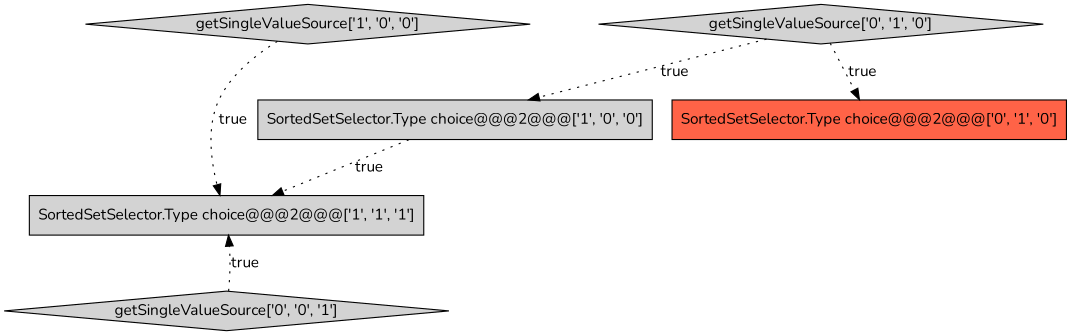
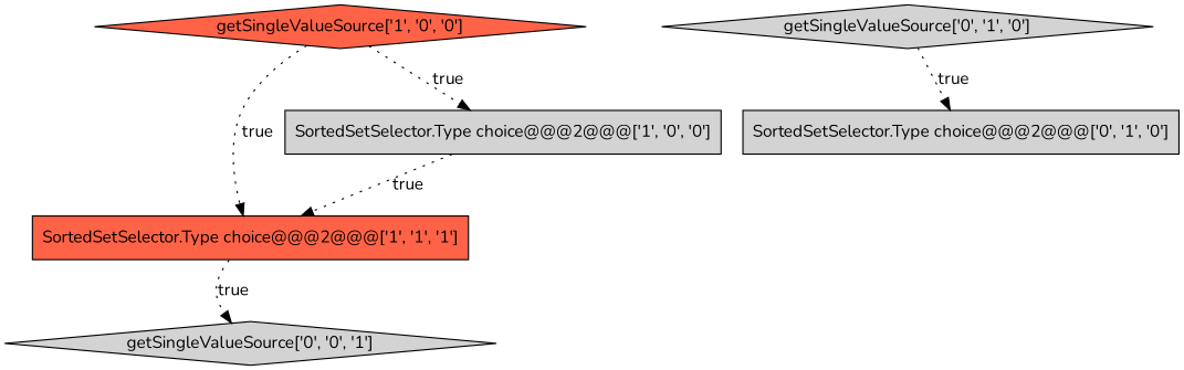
  digraph {
    fontname=Nunito
    node [fillcolor=lightgray fontname=Nunito shape=diamond style=filled]
    edge [fontname=Nunito style=dotted]
-   n1 [label="getSingleValueSource['1', '0', '0']"]
+   n1 [fillcolor=tomato label="getSingleValueSource['1', '0', '0']"]
    n2 [label="SortedSetSelector.Type choice@@@2@@@['1', '0', '0']" shape=box]
-   n3 [label="SortedSetSelector.Type choice@@@2@@@['1', '1', '1']" shape=box]
+   n3 [fillcolor=tomato label="SortedSetSelector.Type choice@@@2@@@['1', '1', '1']" shape=box]
    n4 [label="getSingleValueSource['0', '1', '0']"]
-   n5 [fillcolor=tomato label="SortedSetSelector.Type choice@@@2@@@['0', '1', '0']" shape=box]
+   n5 [label="SortedSetSelector.Type choice@@@2@@@['0', '1', '0']" shape=box]
    n6 [label="getSingleValueSource['0', '0', '1']"]
-   n4 -> n2 [label=true]
+   n1 -> n2 [label=true]
    n1 -> n3 [label=true]
    n2 -> n3 [label=true]
    n4 -> n5 [label=true]
-   n6 -> n3 [label=true]
+   n3 -> n6 [label=true]
  }
